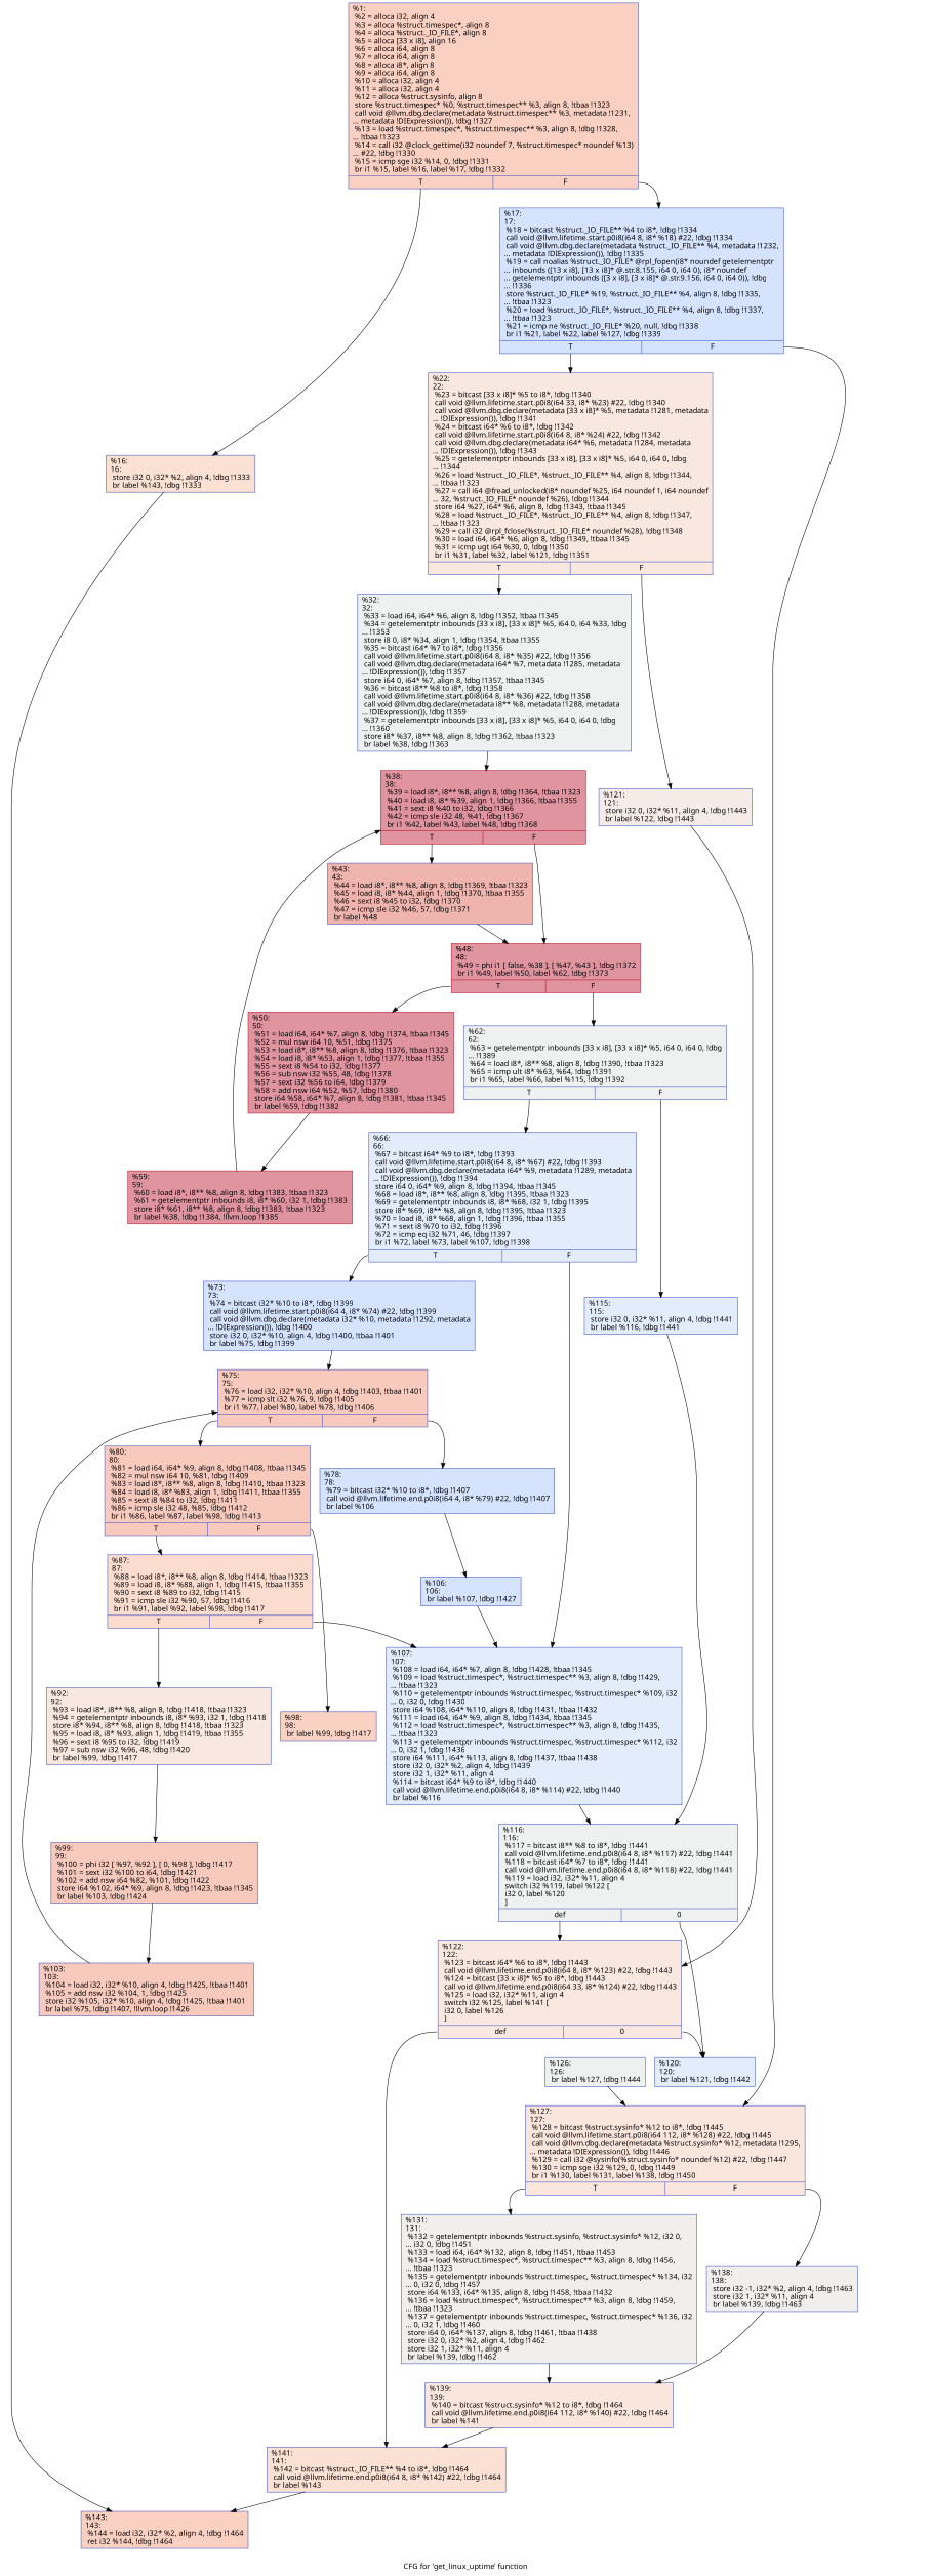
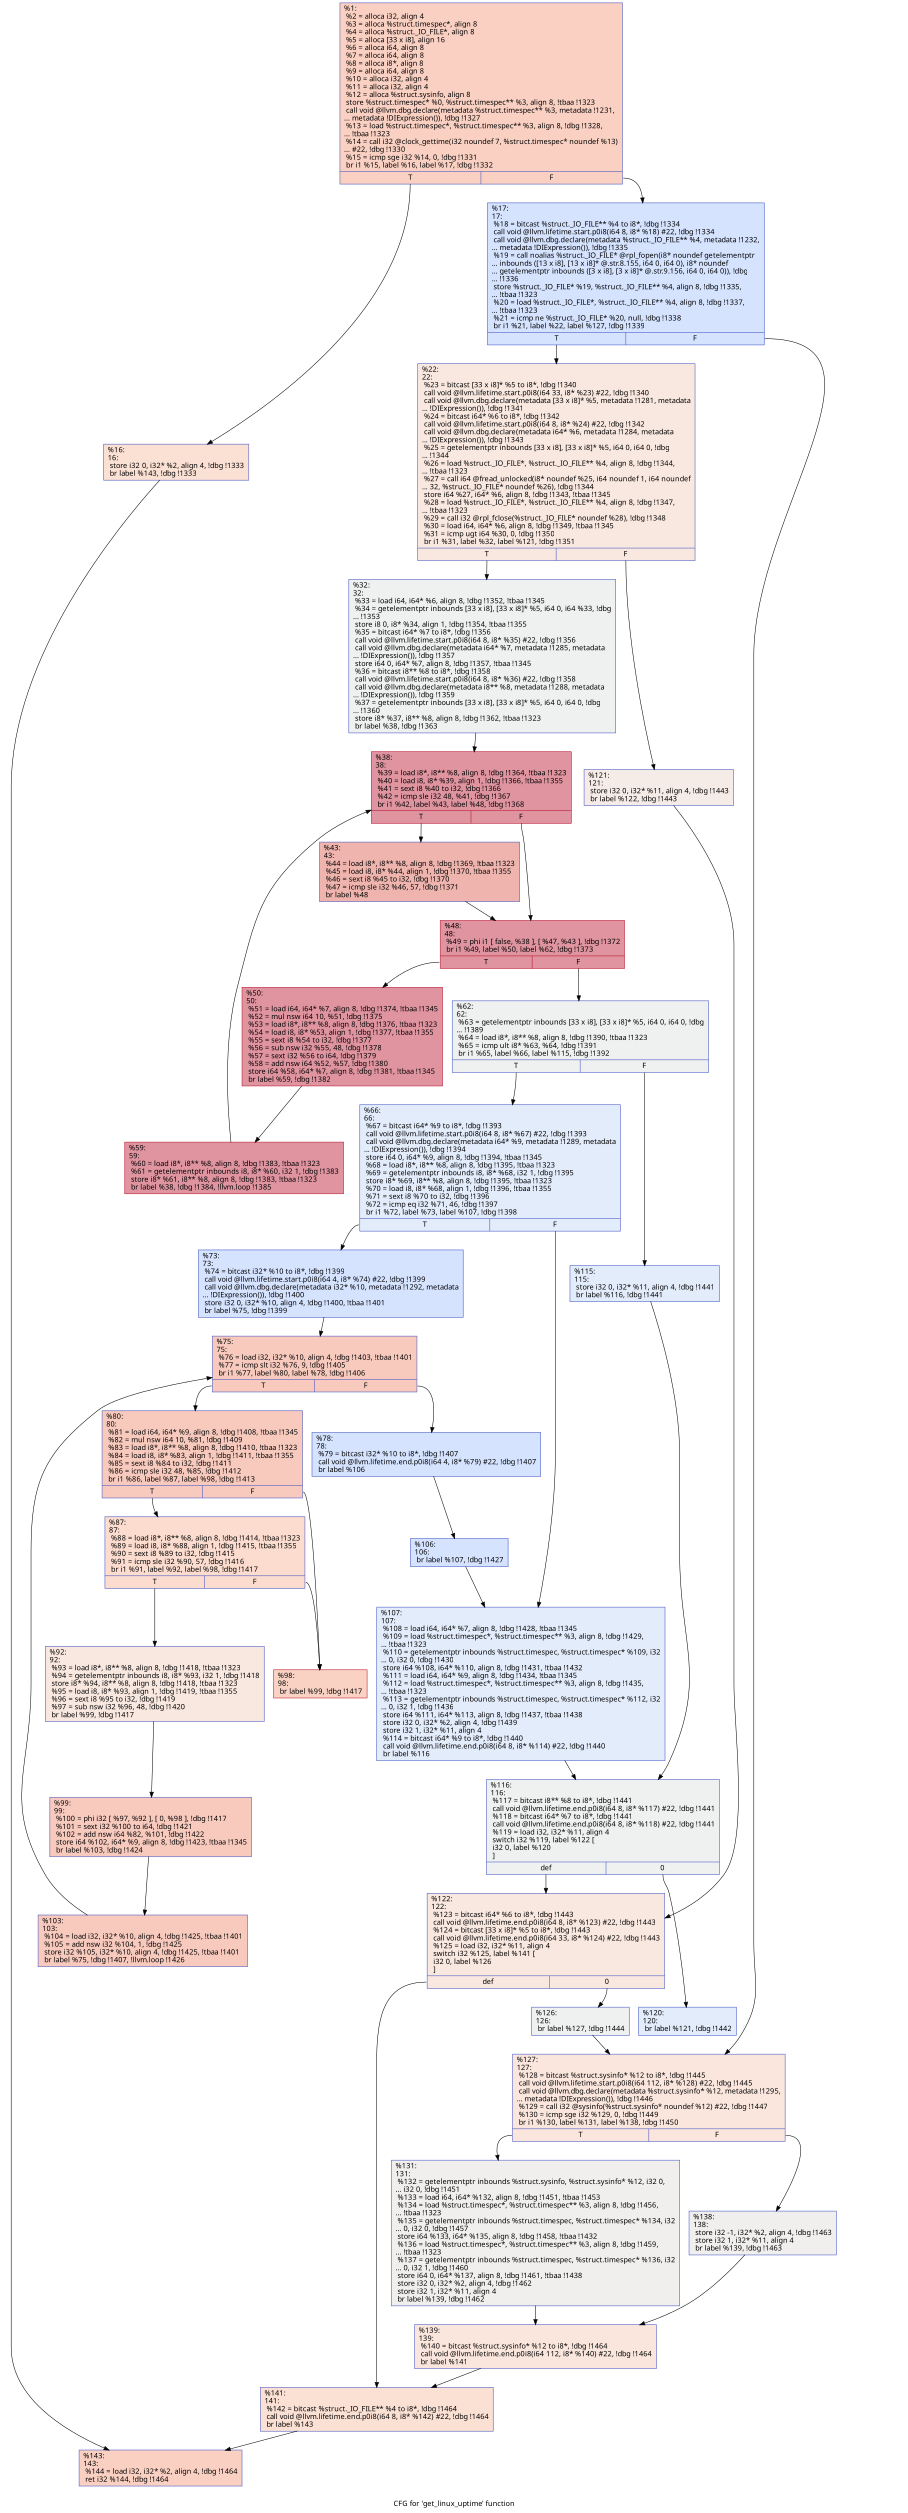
  digraph {
    fontname="Noto Sans"
    label="CFG for 'get_linux_uptime' function"
    node [color="#3d50c3ff" fillcolor="#a1c0ff70" fontname="Noto Sans" shape=record style=filled]
    edge [fontname="Noto Sans"]
    n1 [fillcolor="#f3947570" label="{%1:\l  %2 = alloca i32, align 4\l  %3 = alloca %struct.timespec*, align 8\l  %4 = alloca %struct._IO_FILE*, align 8\l  %5 = alloca [33 x i8], align 16\l  %6 = alloca i64, align 8\l  %7 = alloca i64, align 8\l  %8 = alloca i8*, align 8\l  %9 = alloca i64, align 8\l  %10 = alloca i32, align 4\l  %11 = alloca i32, align 4\l  %12 = alloca %struct.sysinfo, align 8\l  store %struct.timespec* %0, %struct.timespec** %3, align 8, !tbaa !1323\l  call void @llvm.dbg.declare(metadata %struct.timespec** %3, metadata !1231,\l... metadata !DIExpression()), !dbg !1327\l  %13 = load %struct.timespec*, %struct.timespec** %3, align 8, !dbg !1328,\l... !tbaa !1323\l  %14 = call i32 @clock_gettime(i32 noundef 7, %struct.timespec* noundef %13)\l... #22, !dbg !1330\l  %15 = icmp sge i32 %14, 0, !dbg !1331\l  br i1 %15, label %16, label %17, !dbg !1332\l|{<s0>T|<s1>F}}"]
    n2 [fillcolor="#f7b99e70" label="{%16:\l16:                                               \l  store i32 0, i32* %2, align 4, !dbg !1333\l  br label %143, !dbg !1333\l}"]
    n3 [label="{%17:\l17:                                               \l  %18 = bitcast %struct._IO_FILE** %4 to i8*, !dbg !1334\l  call void @llvm.lifetime.start.p0i8(i64 8, i8* %18) #22, !dbg !1334\l  call void @llvm.dbg.declare(metadata %struct._IO_FILE** %4, metadata !1232,\l... metadata !DIExpression()), !dbg !1335\l  %19 = call noalias %struct._IO_FILE* @rpl_fopen(i8* noundef getelementptr\l... inbounds ([13 x i8], [13 x i8]* @.str.8.155, i64 0, i64 0), i8* noundef\l... getelementptr inbounds ([3 x i8], [3 x i8]* @.str.9.156, i64 0, i64 0)), !dbg\l... !1336\l  store %struct._IO_FILE* %19, %struct._IO_FILE** %4, align 8, !dbg !1335,\l... !tbaa !1323\l  %20 = load %struct._IO_FILE*, %struct._IO_FILE** %4, align 8, !dbg !1337,\l... !tbaa !1323\l  %21 = icmp ne %struct._IO_FILE* %20, null, !dbg !1338\l  br i1 %21, label %22, label %127, !dbg !1339\l|{<s0>T|<s1>F}}"]
    n4 [fillcolor="#f3947570" label="{%143:\l143:                                              \l  %144 = load i32, i32* %2, align 4, !dbg !1464\l  ret i32 %144, !dbg !1464\l}"]
    n5 [fillcolor="#f1ccb870" label="{%22:\l22:                                               \l  %23 = bitcast [33 x i8]* %5 to i8*, !dbg !1340\l  call void @llvm.lifetime.start.p0i8(i64 33, i8* %23) #22, !dbg !1340\l  call void @llvm.dbg.declare(metadata [33 x i8]* %5, metadata !1281, metadata\l... !DIExpression()), !dbg !1341\l  %24 = bitcast i64* %6 to i8*, !dbg !1342\l  call void @llvm.lifetime.start.p0i8(i64 8, i8* %24) #22, !dbg !1342\l  call void @llvm.dbg.declare(metadata i64* %6, metadata !1284, metadata\l... !DIExpression()), !dbg !1343\l  %25 = getelementptr inbounds [33 x i8], [33 x i8]* %5, i64 0, i64 0, !dbg\l... !1344\l  %26 = load %struct._IO_FILE*, %struct._IO_FILE** %4, align 8, !dbg !1344,\l... !tbaa !1323\l  %27 = call i64 @fread_unlocked(i8* noundef %25, i64 noundef 1, i64 noundef\l... 32, %struct._IO_FILE* noundef %26), !dbg !1344\l  store i64 %27, i64* %6, align 8, !dbg !1343, !tbaa !1345\l  %28 = load %struct._IO_FILE*, %struct._IO_FILE** %4, align 8, !dbg !1347,\l... !tbaa !1323\l  %29 = call i32 @rpl_fclose(%struct._IO_FILE* noundef %28), !dbg !1348\l  %30 = load i64, i64* %6, align 8, !dbg !1349, !tbaa !1345\l  %31 = icmp ugt i64 %30, 0, !dbg !1350\l  br i1 %31, label %32, label %121, !dbg !1351\l|{<s0>T|<s1>F}}"]
    n6 [fillcolor="#f3c7b170" label="{%127:\l127:                                              \l  %128 = bitcast %struct.sysinfo* %12 to i8*, !dbg !1445\l  call void @llvm.lifetime.start.p0i8(i64 112, i8* %128) #22, !dbg !1445\l  call void @llvm.dbg.declare(metadata %struct.sysinfo* %12, metadata !1295,\l... metadata !DIExpression()), !dbg !1446\l  %129 = call i32 @sysinfo(%struct.sysinfo* noundef %12) #22, !dbg !1447\l  %130 = icmp sge i32 %129, 0, !dbg !1449\l  br i1 %130, label %131, label %138, !dbg !1450\l|{<s0>T|<s1>F}}"]
    n7 [fillcolor="#dbdcde70" label="{%32:\l32:                                               \l  %33 = load i64, i64* %6, align 8, !dbg !1352, !tbaa !1345\l  %34 = getelementptr inbounds [33 x i8], [33 x i8]* %5, i64 0, i64 %33, !dbg\l... !1353\l  store i8 0, i8* %34, align 1, !dbg !1354, !tbaa !1355\l  %35 = bitcast i64* %7 to i8*, !dbg !1356\l  call void @llvm.lifetime.start.p0i8(i64 8, i8* %35) #22, !dbg !1356\l  call void @llvm.dbg.declare(metadata i64* %7, metadata !1285, metadata\l... !DIExpression()), !dbg !1357\l  store i64 0, i64* %7, align 8, !dbg !1357, !tbaa !1345\l  %36 = bitcast i8** %8 to i8*, !dbg !1358\l  call void @llvm.lifetime.start.p0i8(i64 8, i8* %36) #22, !dbg !1358\l  call void @llvm.dbg.declare(metadata i8** %8, metadata !1288, metadata\l... !DIExpression()), !dbg !1359\l  %37 = getelementptr inbounds [33 x i8], [33 x i8]* %5, i64 0, i64 0, !dbg\l... !1360\l  store i8* %37, i8** %8, align 8, !dbg !1362, !tbaa !1323\l  br label %38, !dbg !1363\l}"]
    n8 [fillcolor="#ead5c970" label="{%121:\l121:                                              \l  store i32 0, i32* %11, align 4, !dbg !1443\l  br label %122, !dbg !1443\l}"]
    n9 [fillcolor="#e0dbd870" label="{%131:\l131:                                              \l  %132 = getelementptr inbounds %struct.sysinfo, %struct.sysinfo* %12, i32 0,\l... i32 0, !dbg !1451\l  %133 = load i64, i64* %132, align 8, !dbg !1451, !tbaa !1453\l  %134 = load %struct.timespec*, %struct.timespec** %3, align 8, !dbg !1456,\l... !tbaa !1323\l  %135 = getelementptr inbounds %struct.timespec, %struct.timespec* %134, i32\l... 0, i32 0, !dbg !1457\l  store i64 %133, i64* %135, align 8, !dbg !1458, !tbaa !1432\l  %136 = load %struct.timespec*, %struct.timespec** %3, align 8, !dbg !1459,\l... !tbaa !1323\l  %137 = getelementptr inbounds %struct.timespec, %struct.timespec* %136, i32\l... 0, i32 1, !dbg !1460\l  store i64 0, i64* %137, align 8, !dbg !1461, !tbaa !1438\l  store i32 0, i32* %2, align 4, !dbg !1462\l  store i32 1, i32* %11, align 4\l  br label %139, !dbg !1462\l}"]
    n10 [fillcolor="#e0dbd870" label="{%138:\l138:                                              \l  store i32 -1, i32* %2, align 4, !dbg !1463\l  store i32 1, i32* %11, align 4\l  br label %139, !dbg !1463\l}"]
    n11 [color="#b70d28ff" fillcolor="#b70d2870" label="{%38:\l38:                                               \l  %39 = load i8*, i8** %8, align 8, !dbg !1364, !tbaa !1323\l  %40 = load i8, i8* %39, align 1, !dbg !1366, !tbaa !1355\l  %41 = sext i8 %40 to i32, !dbg !1366\l  %42 = icmp sle i32 48, %41, !dbg !1367\l  br i1 %42, label %43, label %48, !dbg !1368\l|{<s0>T|<s1>F}}"]
    n12 [fillcolor="#f1ccb870" label="{%122:\l122:                                              \l  %123 = bitcast i64* %6 to i8*, !dbg !1443\l  call void @llvm.lifetime.end.p0i8(i64 8, i8* %123) #22, !dbg !1443\l  %124 = bitcast [33 x i8]* %5 to i8*, !dbg !1443\l  call void @llvm.lifetime.end.p0i8(i64 33, i8* %124) #22, !dbg !1443\l  %125 = load i32, i32* %11, align 4\l  switch i32 %125, label %141 [\l    i32 0, label %126\l  ]\l|{<s0>def|<s1>0}}"]
    n13 [fillcolor="#f3c7b170" label="{%139:\l139:                                              \l  %140 = bitcast %struct.sysinfo* %12 to i8*, !dbg !1464\l  call void @llvm.lifetime.end.p0i8(i64 112, i8* %140) #22, !dbg !1464\l  br label %141\l}"]
    n14 [fillcolor="#d8564670" label="{%43:\l43:                                               \l  %44 = load i8*, i8** %8, align 8, !dbg !1369, !tbaa !1323\l  %45 = load i8, i8* %44, align 1, !dbg !1370, !tbaa !1355\l  %46 = sext i8 %45 to i32, !dbg !1370\l  %47 = icmp sle i32 %46, 57, !dbg !1371\l  br label %48\l}"]
    n15 [color="#b70d28ff" fillcolor="#b70d2870" label="{%48:\l48:                                               \l  %49 = phi i1 [ false, %38 ], [ %47, %43 ], !dbg !1372\l  br i1 %49, label %50, label %62, !dbg !1373\l|{<s0>T|<s1>F}}"]
    n16 [fillcolor="#f7b99e70" label="{%141:\l141:                                              \l  %142 = bitcast %struct._IO_FILE** %4 to i8*, !dbg !1464\l  call void @llvm.lifetime.end.p0i8(i64 8, i8* %142) #22, !dbg !1464\l  br label %143\l}"]
    n17 [fillcolor="#dbdcde70" label="{%126:\l126:                                              \l  br label %127, !dbg !1444\l}"]
    n18 [color="#b70d28ff" fillcolor="#b70d2870" label="{%50:\l50:                                               \l  %51 = load i64, i64* %7, align 8, !dbg !1374, !tbaa !1345\l  %52 = mul nsw i64 10, %51, !dbg !1375\l  %53 = load i8*, i8** %8, align 8, !dbg !1376, !tbaa !1323\l  %54 = load i8, i8* %53, align 1, !dbg !1377, !tbaa !1355\l  %55 = sext i8 %54 to i32, !dbg !1377\l  %56 = sub nsw i32 %55, 48, !dbg !1378\l  %57 = sext i32 %56 to i64, !dbg !1379\l  %58 = add nsw i64 %52, %57, !dbg !1380\l  store i64 %58, i64* %7, align 8, !dbg !1381, !tbaa !1345\l  br label %59, !dbg !1382\l}"]
    n19 [fillcolor="#dbdcde70" label="{%62:\l62:                                               \l  %63 = getelementptr inbounds [33 x i8], [33 x i8]* %5, i64 0, i64 0, !dbg\l... !1389\l  %64 = load i8*, i8** %8, align 8, !dbg !1390, !tbaa !1323\l  %65 = icmp ult i8* %63, %64, !dbg !1391\l  br i1 %65, label %66, label %115, !dbg !1392\l|{<s0>T|<s1>F}}"]
    n20 [color="#b70d28ff" fillcolor="#b70d2870" label="{%59:\l59:                                               \l  %60 = load i8*, i8** %8, align 8, !dbg !1383, !tbaa !1323\l  %61 = getelementptr inbounds i8, i8* %60, i32 1, !dbg !1383\l  store i8* %61, i8** %8, align 8, !dbg !1383, !tbaa !1323\l  br label %38, !dbg !1384, !llvm.loop !1385\l}"]
    n21 [fillcolor="#bfd3f670" label="{%66:\l66:                                               \l  %67 = bitcast i64* %9 to i8*, !dbg !1393\l  call void @llvm.lifetime.start.p0i8(i64 8, i8* %67) #22, !dbg !1393\l  call void @llvm.dbg.declare(metadata i64* %9, metadata !1289, metadata\l... !DIExpression()), !dbg !1394\l  store i64 0, i64* %9, align 8, !dbg !1394, !tbaa !1345\l  %68 = load i8*, i8** %8, align 8, !dbg !1395, !tbaa !1323\l  %69 = getelementptr inbounds i8, i8* %68, i32 1, !dbg !1395\l  store i8* %69, i8** %8, align 8, !dbg !1395, !tbaa !1323\l  %70 = load i8, i8* %68, align 1, !dbg !1396, !tbaa !1355\l  %71 = sext i8 %70 to i32, !dbg !1396\l  %72 = icmp eq i32 %71, 46, !dbg !1397\l  br i1 %72, label %73, label %107, !dbg !1398\l|{<s0>T|<s1>F}}"]
    n22 [fillcolor="#bfd3f670" label="{%115:\l115:                                              \l  store i32 0, i32* %11, align 4, !dbg !1441\l  br label %116, !dbg !1441\l}"]
    n23 [label="{%73:\l73:                                               \l  %74 = bitcast i32* %10 to i8*, !dbg !1399\l  call void @llvm.lifetime.start.p0i8(i64 4, i8* %74) #22, !dbg !1399\l  call void @llvm.dbg.declare(metadata i32* %10, metadata !1292, metadata\l... !DIExpression()), !dbg !1400\l  store i32 0, i32* %10, align 4, !dbg !1400, !tbaa !1401\l  br label %75, !dbg !1399\l}"]
    n24 [fillcolor="#bfd3f670" label="{%107:\l107:                                              \l  %108 = load i64, i64* %7, align 8, !dbg !1428, !tbaa !1345\l  %109 = load %struct.timespec*, %struct.timespec** %3, align 8, !dbg !1429,\l... !tbaa !1323\l  %110 = getelementptr inbounds %struct.timespec, %struct.timespec* %109, i32\l... 0, i32 0, !dbg !1430\l  store i64 %108, i64* %110, align 8, !dbg !1431, !tbaa !1432\l  %111 = load i64, i64* %9, align 8, !dbg !1434, !tbaa !1345\l  %112 = load %struct.timespec*, %struct.timespec** %3, align 8, !dbg !1435,\l... !tbaa !1323\l  %113 = getelementptr inbounds %struct.timespec, %struct.timespec* %112, i32\l... 0, i32 1, !dbg !1436\l  store i64 %111, i64* %113, align 8, !dbg !1437, !tbaa !1438\l  store i32 0, i32* %2, align 4, !dbg !1439\l  store i32 1, i32* %11, align 4\l  %114 = bitcast i64* %9 to i8*, !dbg !1440\l  call void @llvm.lifetime.end.p0i8(i64 8, i8* %114) #22, !dbg !1440\l  br label %116\l}"]
    n25 [fillcolor="#dbdcde70" label="{%116:\l116:                                              \l  %117 = bitcast i8** %8 to i8*, !dbg !1441\l  call void @llvm.lifetime.end.p0i8(i64 8, i8* %117) #22, !dbg !1441\l  %118 = bitcast i64* %7 to i8*, !dbg !1441\l  call void @llvm.lifetime.end.p0i8(i64 8, i8* %118) #22, !dbg !1441\l  %119 = load i32, i32* %11, align 4\l  switch i32 %119, label %122 [\l    i32 0, label %120\l  ]\l|{<s0>def|<s1>0}}"]
    n26 [fillcolor="#ef886b70" label="{%75:\l75:                                               \l  %76 = load i32, i32* %10, align 4, !dbg !1403, !tbaa !1401\l  %77 = icmp slt i32 %76, 9, !dbg !1405\l  br i1 %77, label %80, label %78, !dbg !1406\l|{<s0>T|<s1>F}}"]
    n27 [fillcolor="#bfd3f670" label="{%120:\l120:                                              \l  br label %121, !dbg !1442\l}"]
    n28 [fillcolor="#ef886b70" label="{%80:\l80:                                               \l  %81 = load i64, i64* %9, align 8, !dbg !1408, !tbaa !1345\l  %82 = mul nsw i64 10, %81, !dbg !1409\l  %83 = load i8*, i8** %8, align 8, !dbg !1410, !tbaa !1323\l  %84 = load i8, i8* %83, align 1, !dbg !1411, !tbaa !1355\l  %85 = sext i8 %84 to i32, !dbg !1411\l  %86 = icmp sle i32 48, %85, !dbg !1412\l  br i1 %86, label %87, label %98, !dbg !1413\l|{<s0>T|<s1>F}}"]
    n29 [label="{%78:\l78:                                               \l  %79 = bitcast i32* %10 to i8*, !dbg !1407\l  call void @llvm.lifetime.end.p0i8(i64 4, i8* %79) #22, !dbg !1407\l  br label %106\l}"]
    n30 [fillcolor="#f7af9170" label="{%87:\l87:                                               \l  %88 = load i8*, i8** %8, align 8, !dbg !1414, !tbaa !1323\l  %89 = load i8, i8* %88, align 1, !dbg !1415, !tbaa !1355\l  %90 = sext i8 %89 to i32, !dbg !1415\l  %91 = icmp sle i32 %90, 57, !dbg !1416\l  br i1 %91, label %92, label %98, !dbg !1417\l|{<s0>T|<s1>F}}"]
-   n31 [fillcolor="#f4987a70" label="{%98:\l98:                                               \l  br label %99, !dbg !1417\l}"]
+   n31 [color="#b70d28ff" fillcolor="#f4987a70" label="{%98:\l98:                                               \l  br label %99, !dbg !1417\l}"]
    n32 [label="{%106:\l106:                                              \l  br label %107, !dbg !1427\l}"]
    n33 [fillcolor="#f1ccb870" label="{%92:\l92:                                               \l  %93 = load i8*, i8** %8, align 8, !dbg !1418, !tbaa !1323\l  %94 = getelementptr inbounds i8, i8* %93, i32 1, !dbg !1418\l  store i8* %94, i8** %8, align 8, !dbg !1418, !tbaa !1323\l  %95 = load i8, i8* %93, align 1, !dbg !1419, !tbaa !1355\l  %96 = sext i8 %95 to i32, !dbg !1419\l  %97 = sub nsw i32 %96, 48, !dbg !1420\l  br label %99, !dbg !1417\l}"]
    n34 [fillcolor="#ef886b70" label="{%99:\l99:                                               \l  %100 = phi i32 [ %97, %92 ], [ 0, %98 ], !dbg !1417\l  %101 = sext i32 %100 to i64, !dbg !1421\l  %102 = add nsw i64 %82, %101, !dbg !1422\l  store i64 %102, i64* %9, align 8, !dbg !1423, !tbaa !1345\l  br label %103, !dbg !1424\l}"]
    n35 [fillcolor="#ef886b70" label="{%103:\l103:                                              \l  %104 = load i32, i32* %10, align 4, !dbg !1425, !tbaa !1401\l  %105 = add nsw i32 %104, 1, !dbg !1425\l  store i32 %105, i32* %10, align 4, !dbg !1425, !tbaa !1401\l  br label %75, !dbg !1407, !llvm.loop !1426\l}"]
    n1 -> n2 [tailport=s0]
    n1 -> n3 [tailport=s1]
    n2 -> n4
    n3 -> n5 [tailport=s0]
    n3 -> n6 [tailport=s1]
    n5 -> n7 [tailport=s0]
    n5 -> n8 [tailport=s1]
    n6 -> n9 [tailport=s0]
    n6 -> n10 [tailport=s1]
    n7 -> n11
    n8 -> n12
    n9 -> n13
    n10 -> n13
    n11 -> n14 [tailport=s0]
    n11 -> n15 [tailport=s1]
    n12 -> n16 [tailport=s0]
-   n12 -> n27 [tailport=s1]
+   n12 -> n17 [tailport=s1]
    n13 -> n16
    n14 -> n15
    n15 -> n18 [tailport=s0]
    n15 -> n19 [tailport=s1]
    n16 -> n4
    n17 -> n6
    n18 -> n20
    n19 -> n21 [tailport=s0]
    n19 -> n22 [tailport=s1]
    n20 -> n11
    n21 -> n23 [tailport=s0]
    n21 -> n24 [tailport=s1]
    n22 -> n25
    n23 -> n26
    n24 -> n25
    n25 -> n12 [tailport=s0]
    n25 -> n27 [tailport=s1]
    n26 -> n28 [tailport=s0]
    n26 -> n29 [tailport=s1]
    n28 -> n30 [tailport=s0]
    n28 -> n31 [tailport=s1]
    n29 -> n32
-   n30 -> n24 [tailport=s1]
+   n30 -> n31 [tailport=s1]
    n30 -> n33 [tailport=s0]
    n32 -> n24
    n33 -> n34
    n34 -> n35
    n35 -> n26
  }
